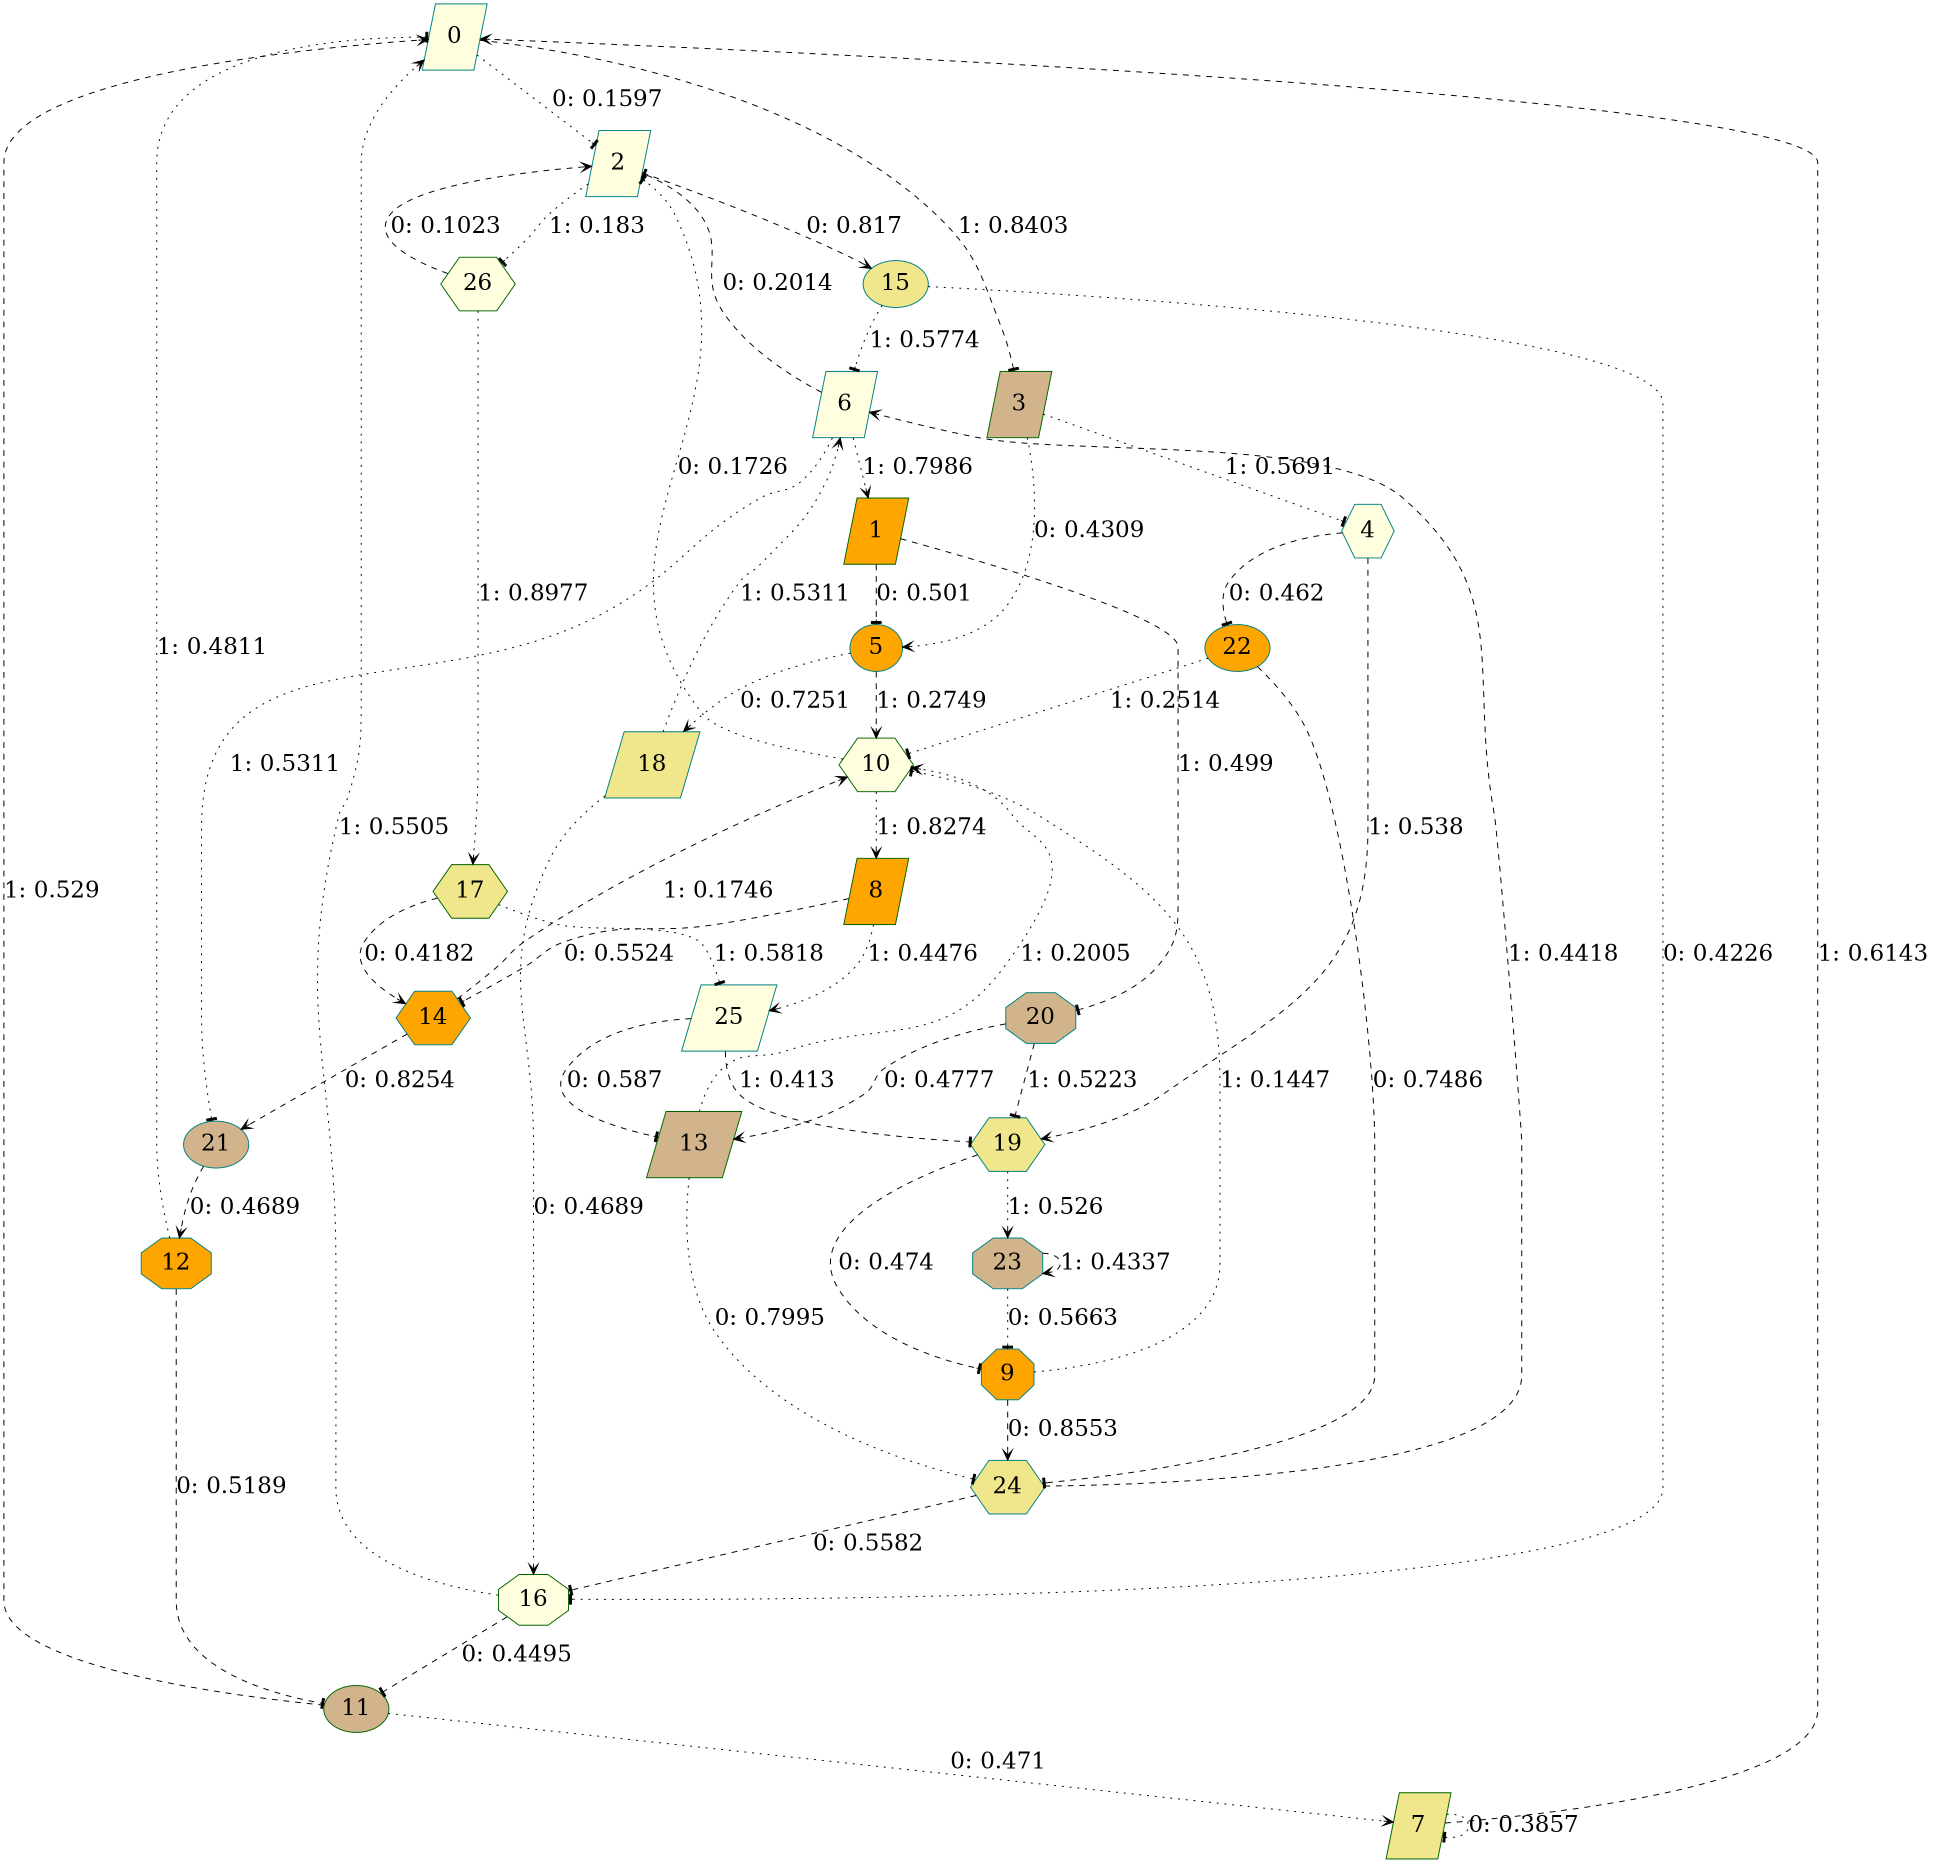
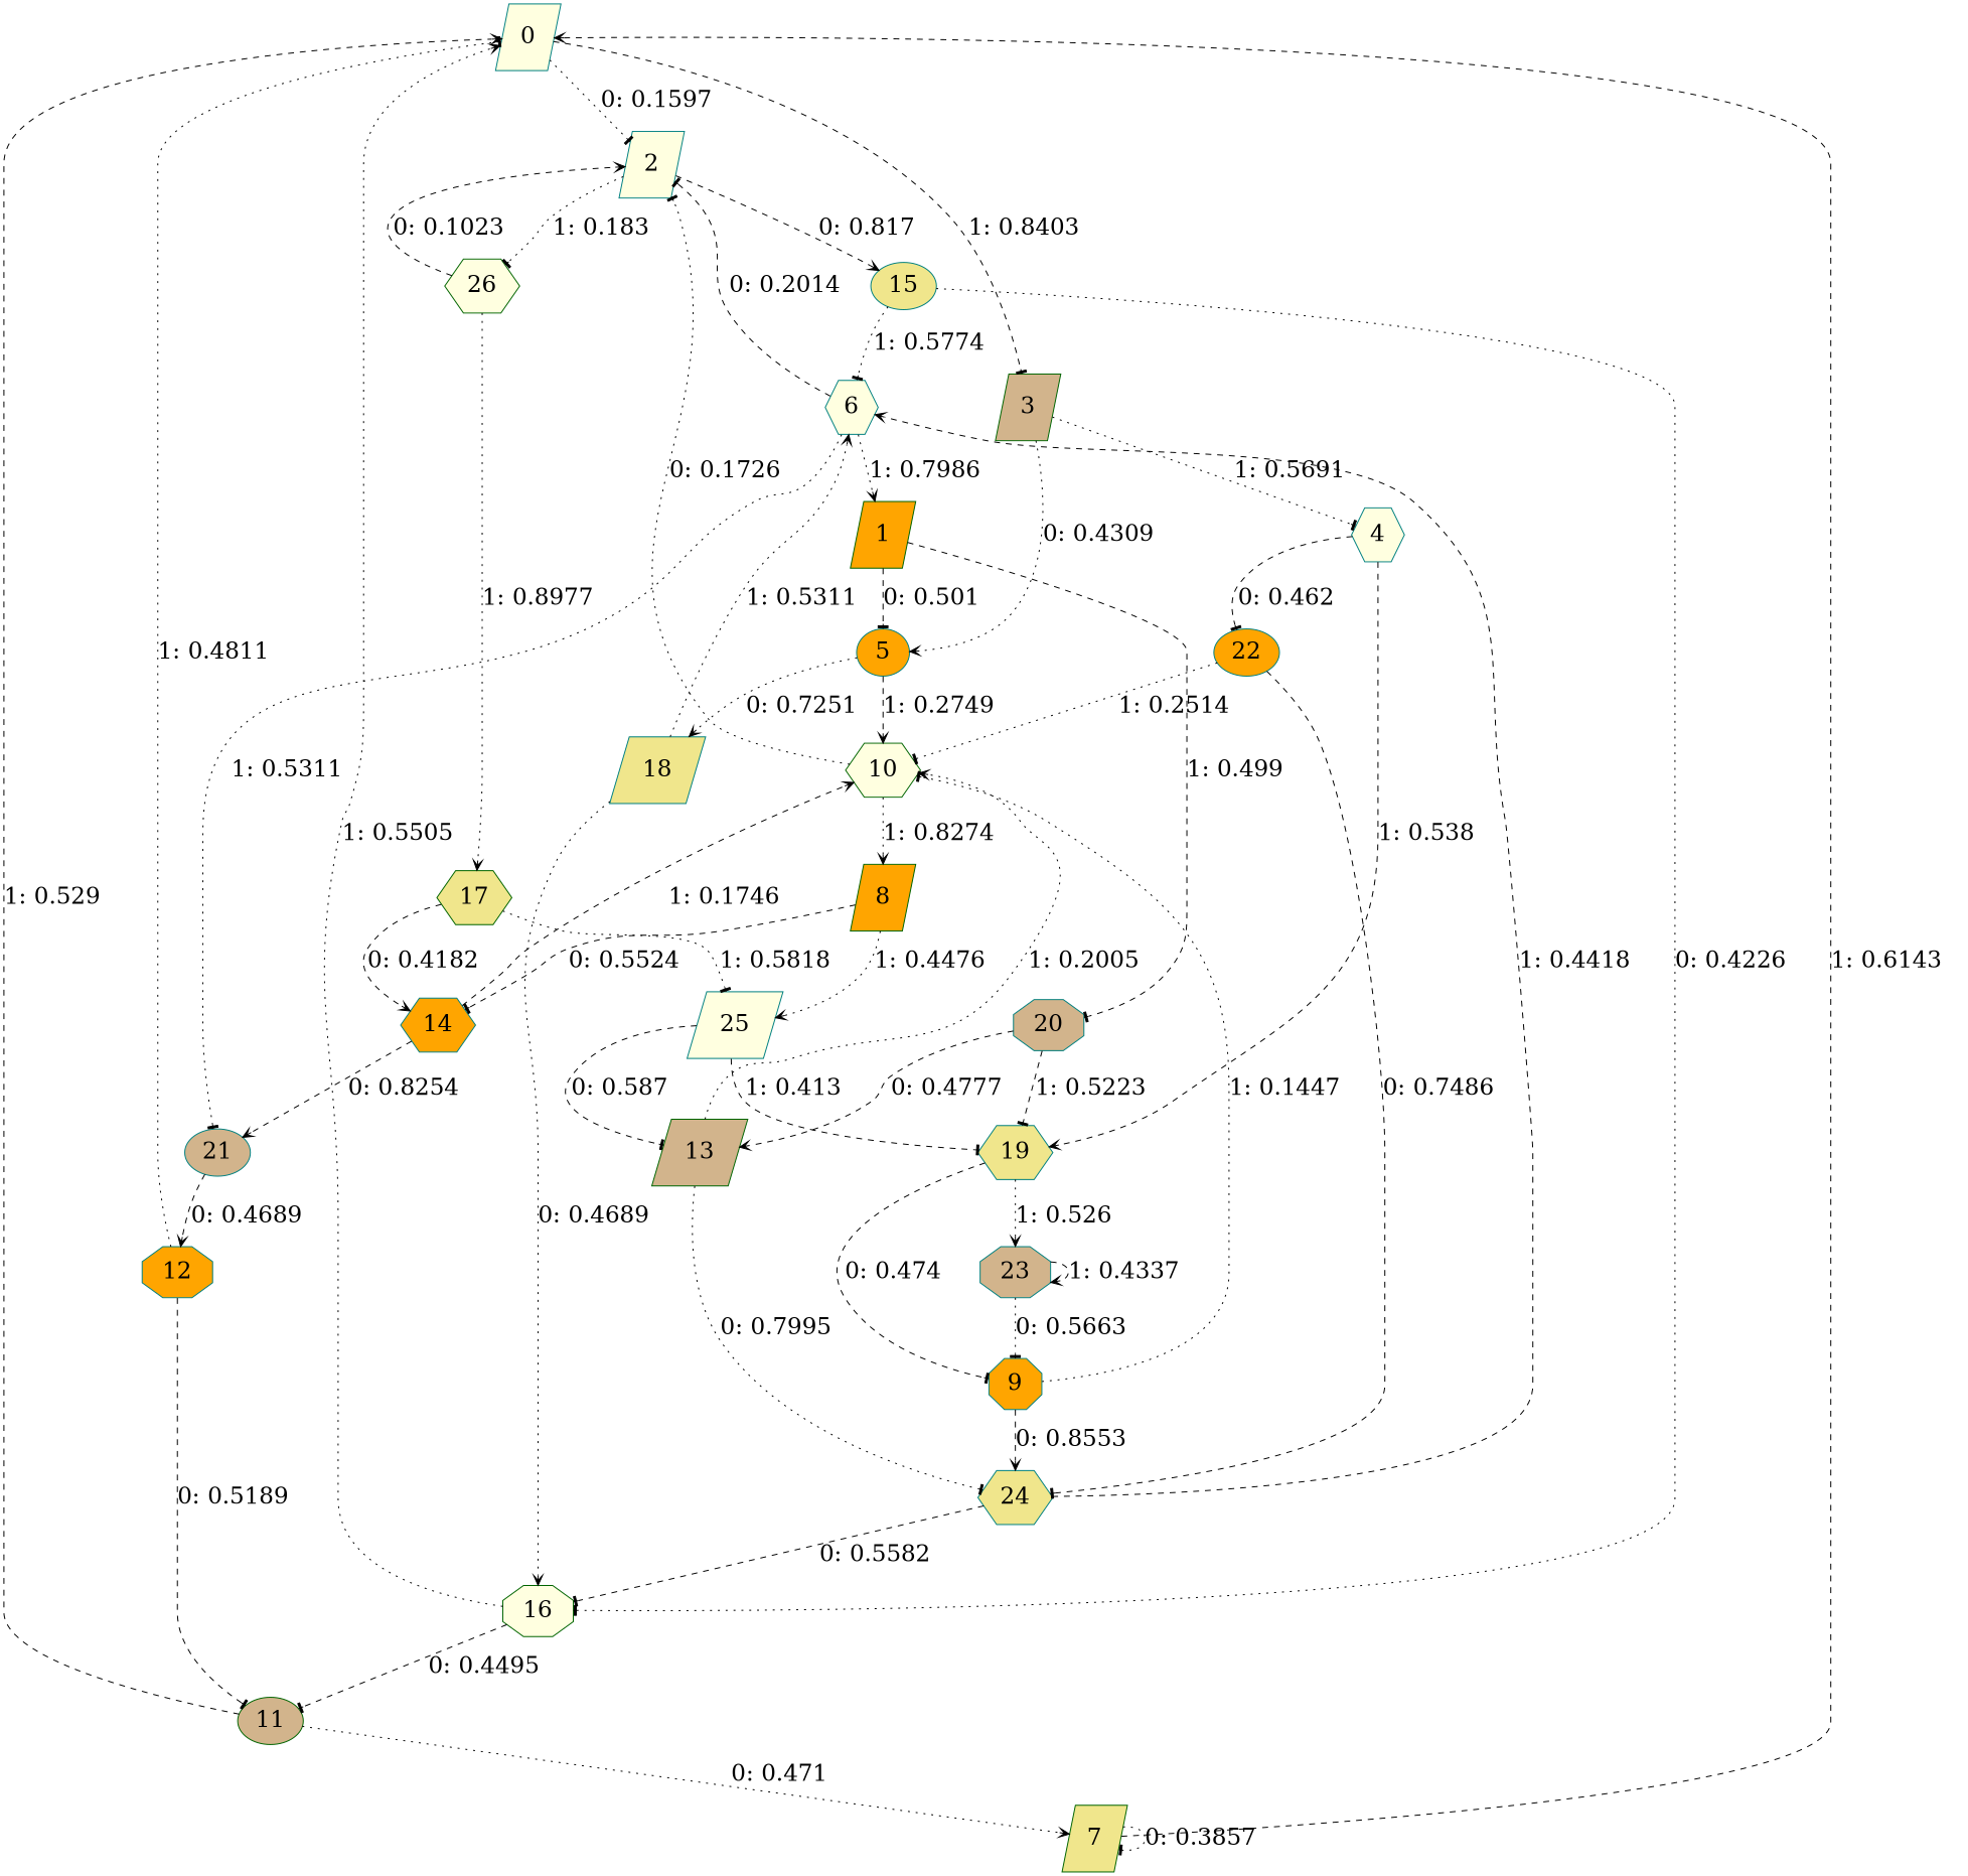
  digraph {
    node [color=teal fillcolor=lightyellow fontsize=24 shape=parallelogram style=filled]
    edge [arrowhead=tee fontsize=24 style=dashed]
    0
    2
    3 [color=darkgreen fillcolor=tan]
    15 [fillcolor=khaki shape=ellipse]
    26 [color=darkgreen shape=hexagon]
    5 [fillcolor=orange shape=ellipse]
    4 [shape=hexagon]
-   6
+   6 [shape=hexagon]
    16 [color=darkgreen shape=octagon]
    17 [color=darkgreen fillcolor=khaki shape=hexagon]
    18 [fillcolor=khaki]
    10 [color=darkgreen shape=hexagon]
    19 [fillcolor=khaki shape=hexagon]
    22 [fillcolor=orange shape=ellipse]
    1 [color=darkgreen fillcolor=orange]
    20 [fillcolor=tan shape=octagon]
    13 [color=darkgreen fillcolor=tan]
    8 [color=darkgreen fillcolor=orange]
    9 [fillcolor=orange shape=octagon]
    23 [fillcolor=tan shape=octagon]
    24 [fillcolor=khaki shape=hexagon]
    21 [fillcolor=tan shape=ellipse]
    11 [color=darkgreen fillcolor=tan shape=ellipse]
    14 [fillcolor=orange shape=hexagon]
    25
    7 [color=darkgreen fillcolor=khaki]
    12 [fillcolor=orange shape=octagon]
    0 -> 2 [label="0: 0.1597   " style=dotted]
    0 -> 3 [label="1: 0.8403   "]
    2 -> 15 [arrowhead=vee label="0: 0.817    "]
    2 -> 26 [label="1: 0.183    " style=dotted]
    3 -> 5 [arrowhead=vee label="0: 0.4309   " style=dotted]
    3 -> 4 [label="1: 0.5691   " style=dotted]
    15 -> 6 [label="1: 0.5774   " style=dotted]
    15 -> 16 [label="0: 0.4226   " style=dotted]
    26 -> 2 [arrowhead=vee label="0: 0.1023   "]
    26 -> 17 [arrowhead=vee label="1: 0.8977   " style=dotted]
    5 -> 18 [arrowhead=vee label="0: 0.7251   " style=dotted]
    5 -> 10 [arrowhead=vee label="1: 0.2749   "]
    4 -> 19 [arrowhead=vee label="1: 0.538    "]
    4 -> 22 [label="0: 0.462    "]
    6 -> 2 [label="0: 0.2014   "]
    6 -> 1 [arrowhead=vee label="1: 0.7986   " style=dotted]
    6 -> 21 [label="1: 0.5311   " style=dotted]
    16 -> 0 [arrowhead=vee label="1: 0.5505   " style=dotted]
    16 -> 11 [label="0: 0.4495   "]
    17 -> 14 [arrowhead=vee label="0: 0.4182   "]
    17 -> 25 [label="1: 0.5818   " style=dotted]
    18 -> 6 [arrowhead=vee label="1: 0.5311   " style=dotted]
    18 -> 16 [arrowhead=vee label="0: 0.4689   " style=dotted]
    10 -> 2 [label="0: 0.1726   " style=dotted]
    10 -> 8 [arrowhead=vee label="1: 0.8274   " style=dotted]
    19 -> 9 [label="0: 0.474    "]
    19 -> 23 [arrowhead=vee label="1: 0.526    " style=dotted]
    22 -> 10 [label="1: 0.2514   " style=dotted]
    22 -> 24 [label="0: 0.7486   "]
    1 -> 5 [label="0: 0.501    "]
    1 -> 20 [label="1: 0.499    "]
    20 -> 19 [label="1: 0.5223   "]
    20 -> 13 [arrowhead=vee label="0: 0.4777   "]
    13 -> 10 [arrowhead=vee label="1: 0.2005   " style=dotted]
    13 -> 24 [label="0: 0.7995   " style=dotted]
    8 -> 14 [label="0: 0.5524   "]
    8 -> 25 [arrowhead=vee label="1: 0.4476   " style=dotted]
    9 -> 10 [label="1: 0.1447   " style=dotted]
    9 -> 24 [arrowhead=vee label="0: 0.8553   "]
    23 -> 9 [label="0: 0.5663   " style=dotted]
    23 -> 23 [arrowhead=vee label="1: 0.4337   "]
    24 -> 6 [arrowhead=vee label="1: 0.4418   "]
    24 -> 16 [label="0: 0.5582   "]
    21 -> 12 [arrowhead=vee label="0: 0.4689   "]
    11 -> 0 [arrowhead=vee label="1: 0.529    "]
    11 -> 7 [arrowhead=vee label="0: 0.471    " style=dotted]
    14 -> 10 [arrowhead=vee label="1: 0.1746   "]
    14 -> 21 [arrowhead=vee label="0: 0.8254   "]
    25 -> 19 [label="1: 0.413    "]
    25 -> 13 [label="0: 0.587    "]
    7 -> 0 [arrowhead=vee label="1: 0.6143   "]
    7 -> 7 [label="0: 0.3857   " style=dotted]
    12 -> 0 [label="1: 0.4811   " style=dotted]
    12 -> 11 [label="0: 0.5189   "]
  }
